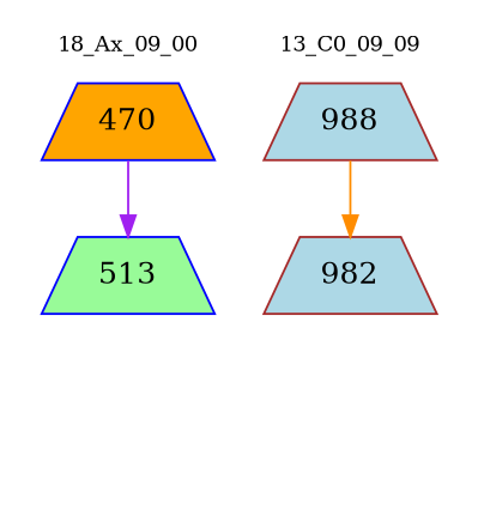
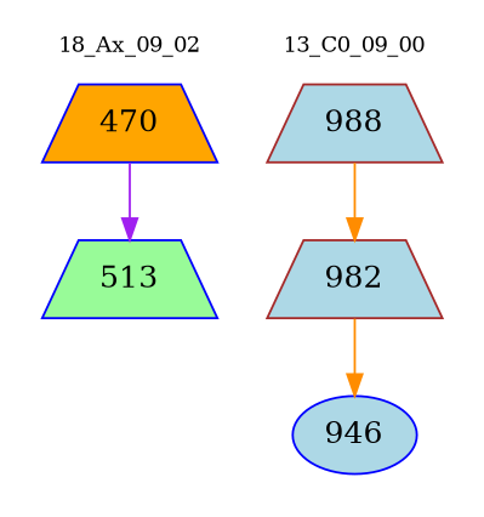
  digraph {
    node [color=blue fillcolor=lightblue shape=trapezium style=filled]
    edge [color=darkorange]
    n1 [fillcolor=orange label=470]
    n2 [fillcolor=palegreen label=513]
    n3 [color=brown label=988]
    n4 [color=brown label=982]
+   n5 [label=946 shape=ellipse]
    subgraph cluster_1 {
      color=white
      fontsize=10
-     label="18_Ax_09_00"
+     label="18_Ax_09_02"
      n1
      n2
    }
    subgraph cluster_2 {
      color=white
      fontsize=10
-     label="13_C0_09_09"
+     label="13_C0_09_00"
      n3
      n4
+     n5
    }
    n1 -> n2 [color=purple]
    n3 -> n4
+   n4 -> n5
  }
